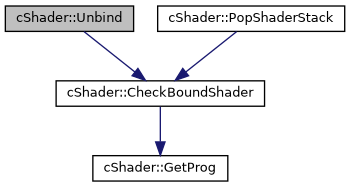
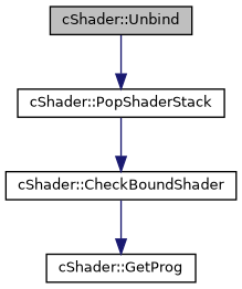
  digraph {
    rankdir=TB
    node [color=black fillcolor=white fontname=Helvetica fontsize=10 shape=record style=filled]
    edge [color=midnightblue fontname=Helvetica fontsize=10 labelfontname=Helvetica labelfontsize=10 style=solid]
    n1 [fillcolor=grey75 fontcolor=black height=0.2 label="cShader::Unbind" width=0.4]
    n2 [height=0.2 label="cShader::PopShaderStack" width=0.4]
    n3 [height=0.2 label="cShader::CheckBoundShader" width=0.4]
    n4 [height=0.2 label="cShader::GetProg" width=0.4]
-   n1 -> n3
+   n1 -> n2
    n2 -> n3
    n3 -> n4
  }
